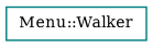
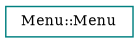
  digraph {
    rankdir=LR
    fontname="DejaVu Serif"
-   n1 [color=teal fillcolor=white fontname="DejaVu Serif" fontsize=10 height=0.2 label="Menu::Walker" shape=record style=filled width=0.4]
+   n1 [color=teal fillcolor=white fontname="DejaVu Serif" fontsize=10 height=0.2 label="Menu::Menu" shape=record style=filled width=0.4]
  }
